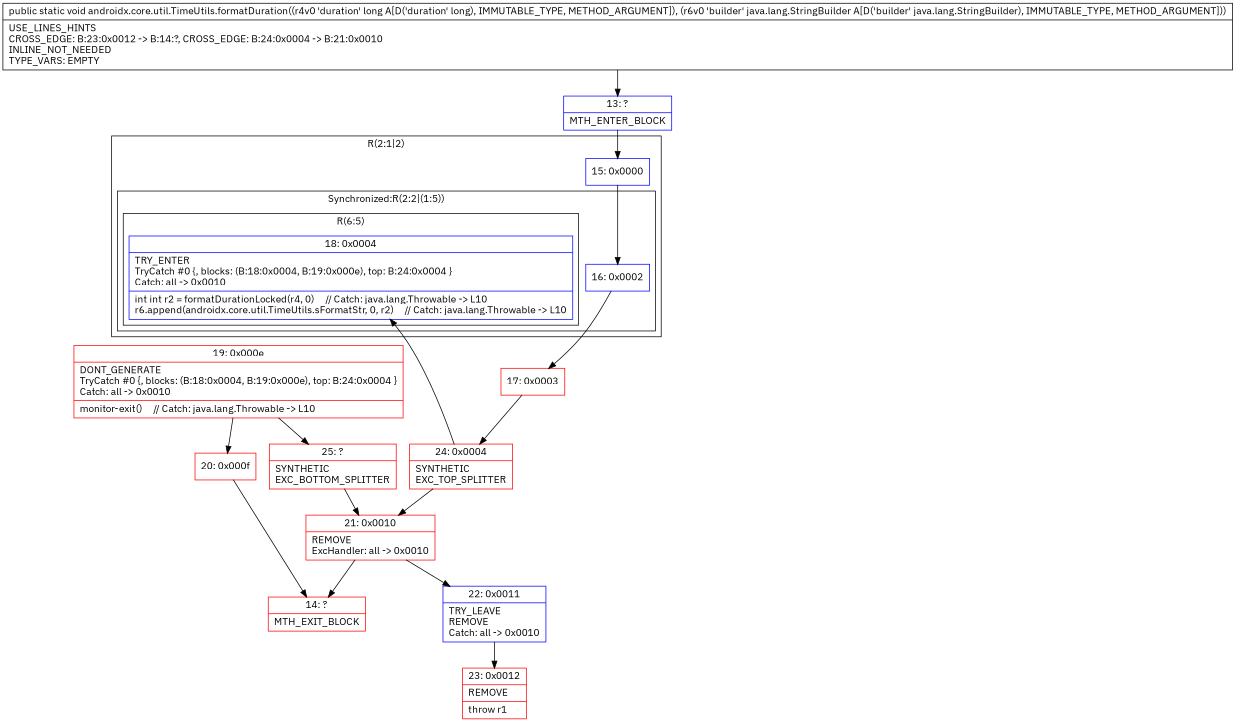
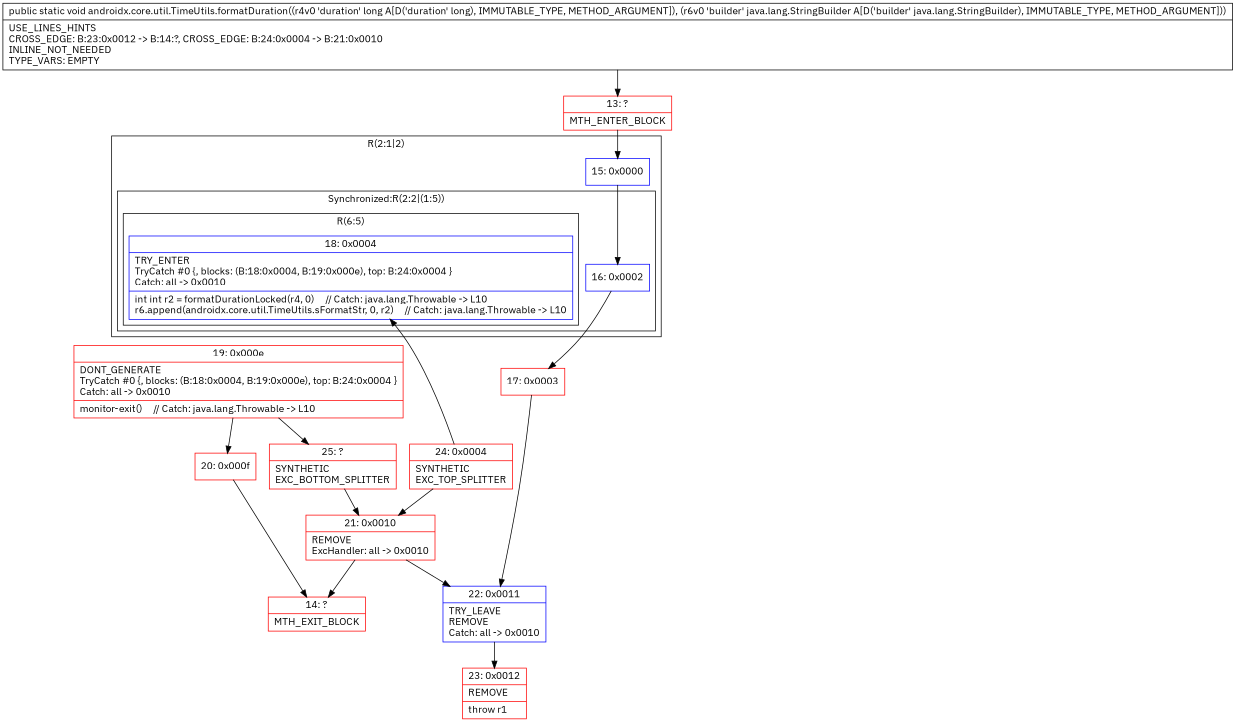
  digraph {
    fontname="IBM Plex Sans"
    node [color=red fontname="IBM Plex Sans" shape=record]
    edge [fontname="IBM Plex Sans"]
    n1 [color=blue label="{18\:\ 0x0004|TRY_ENTER\lTryCatch #0 \{, blocks: (B:18:0x0004, B:19:0x000e), top: B:24:0x0004 \}\lCatch: all \-\> 0x0010\l|int int r2 = formatDurationLocked(r4, 0)     \/\/ Catch: java.lang.Throwable \-\> L10\lr6.append(androidx.core.util.TimeUtils.sFormatStr, 0, r2)     \/\/ Catch: java.lang.Throwable \-\> L10\l}"]
    n2 [color=blue label="{16\:\ 0x0002}"]
    n3 [color=blue label="{15\:\ 0x0000}"]
    n4 [label="{17\:\ 0x0003}"]
    n5 [label="{24\:\ 0x0004|SYNTHETIC\lEXC_TOP_SPLITTER\l}"]
    n6 [label="{19\:\ 0x000e|DONT_GENERATE\lTryCatch #0 \{, blocks: (B:18:0x0004, B:19:0x000e), top: B:24:0x0004 \}\lCatch: all \-\> 0x0010\l|monitor\-exit()     \/\/ Catch: java.lang.Throwable \-\> L10\l}"]
    n7 [label="{20\:\ 0x000f}"]
    n8 [label="{25\:\ ?|SYNTHETIC\lEXC_BOTTOM_SPLITTER\l}"]
-   n9 [color=blue label="{13\:\ ?|MTH_ENTER_BLOCK\l}"]
+   n9 [label="{13\:\ ?|MTH_ENTER_BLOCK\l}"]
    n10 [label="{21\:\ 0x0010|REMOVE\lExcHandler: all \-\> 0x0010\l}"]
    n11 [label="{14\:\ ?|MTH_EXIT_BLOCK\l}"]
    n12 [color=blue label="{22\:\ 0x0011|TRY_LEAVE\lREMOVE\lCatch: all \-\> 0x0010\l}"]
    n13 [label="{23\:\ 0x0012|REMOVE\l|throw r1\l}"]
    n14 [label="{public static void androidx.core.util.TimeUtils.formatDuration((r4v0 'duration' long A[D('duration' long), IMMUTABLE_TYPE, METHOD_ARGUMENT]), (r6v0 'builder' java.lang.StringBuilder A[D('builder' java.lang.StringBuilder), IMMUTABLE_TYPE, METHOD_ARGUMENT]))  | USE_LINES_HINTS\lCROSS_EDGE: B:23:0x0012 \-\> B:14:?, CROSS_EDGE: B:24:0x0004 \-\> B:21:0x0010\lINLINE_NOT_NEEDED\lTYPE_VARS: EMPTY\l}" color=""]
    subgraph cluster_1 {
      label="R(2:1|2)"
      n3
      subgraph cluster_2 {
        label="Synchronized:R(2:2|(1:5))"
        n2
        subgraph cluster_3 {
          label="R(6:5)"
          n1
        }
      }
    }
    n2 -> n4
    n3 -> n2
-   n4 -> n5
+   n4 -> n12
    n5 -> n1
    n5 -> n10
    n6 -> n7
    n6 -> n8
    n7 -> n11
    n8 -> n10
    n9 -> n3
    n10 -> n11
    n10 -> n12
    n12 -> n13
    n14 -> n9
  }
